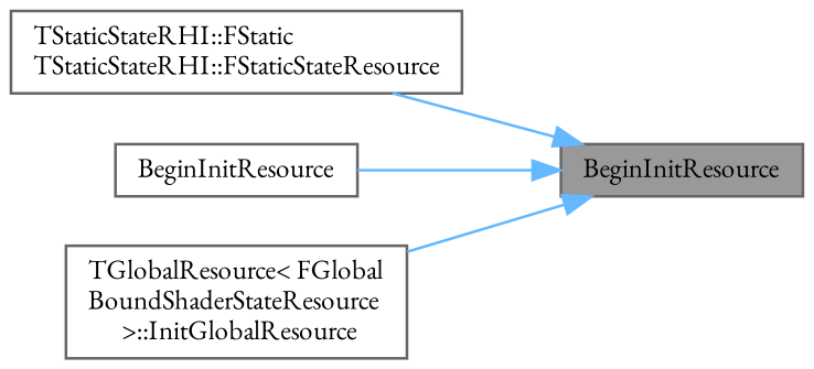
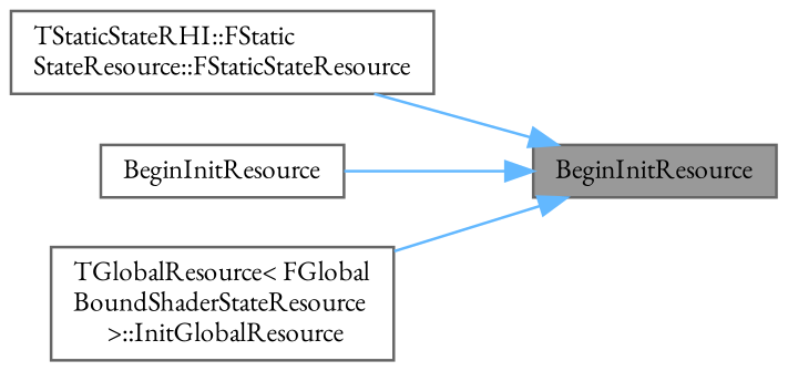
  digraph {
    rankdir=RL
    fontname="EB Garamond"
    node [color=grey40 fillcolor=white fontname="EB Garamond" fontsize=10 shape=box style=filled]
    edge [color=steelblue1 dir=back fontname="EB Garamond" fontsize=10 labelfontname=Helvetica labelfontsize=10 style=solid]
    n1 [color=gray40 fillcolor=grey60 fontcolor=black height=0.2 label=BeginInitResource width=0.4]
-   n2 [height=0.2 label="TStaticStateRHI::FStatic\lTStaticStateRHI::FStaticStateResource" width=0.4]
+   n2 [height=0.2 label="TStaticStateRHI::FStatic\lStateResource::FStaticStateResource" width=0.4]
    n3 [height=0.2 label=BeginInitResource width=0.4]
    n4 [height=0.2 label="TGlobalResource\< FGlobal\lBoundShaderStateResource\l \>::InitGlobalResource" width=0.4]
    n1 -> n2
    n1 -> n3
    n1 -> n4
  }
